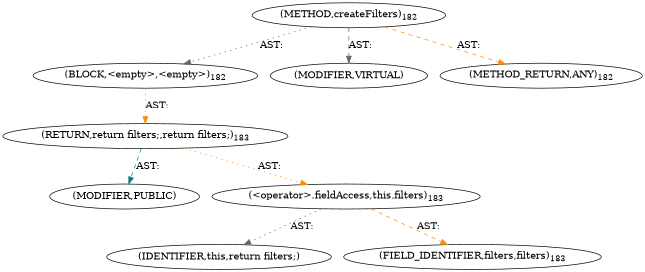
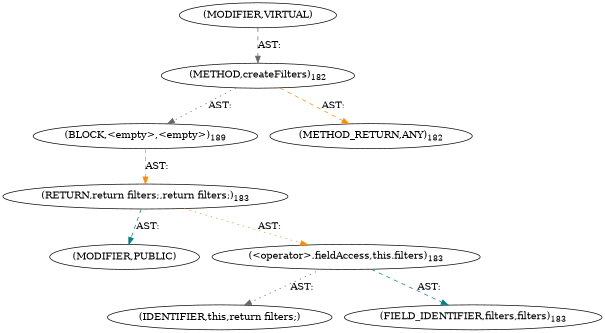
  digraph {
    edge [color=gray40 style=dashed]
    n1 [label=<(METHOD,createFilters)<SUB>182</SUB>>]
-   n2 [label=<(BLOCK,&lt;empty&gt;,&lt;empty&gt;)<SUB>182</SUB>>]
+   n2 [label=<(BLOCK,&lt;empty&gt;,&lt;empty&gt;)<SUB>189</SUB>>]
    n3 [label=<(MODIFIER,VIRTUAL)>]
    n4 [label=<(METHOD_RETURN,ANY)<SUB>182</SUB>>]
    n5 [label=<(RETURN,return filters;,return filters;)<SUB>183</SUB>>]
    n6 [label=<(MODIFIER,PUBLIC)>]
    n7 [label=<(&lt;operator&gt;.fieldAccess,this.filters)<SUB>183</SUB>>]
    n8 [label=<(IDENTIFIER,this,return filters;)>]
    n9 [label=<(FIELD_IDENTIFIER,filters,filters)<SUB>183</SUB>>]
    n1 -> n2 [label="AST: " style=dotted]
-   n1 -> n3 [label="AST: "]
+   n3 -> n1 [label="AST: "]
    n1 -> n4 [color=darkorange label="AST: "]
-   n2 -> n5 [color=darkorange label="AST: " style=dotted]
+   n2 -> n5 [color=darkorange label="AST: "]
    n5 -> n6 [color=teal label="AST: "]
    n5 -> n7 [color=darkorange label="AST: " style=dotted]
    n7 -> n8 [label="AST: " style=dotted]
-   n7 -> n9 [color=darkorange label="AST: "]
+   n7 -> n9 [color=teal label="AST: "]
  }
